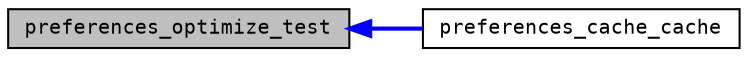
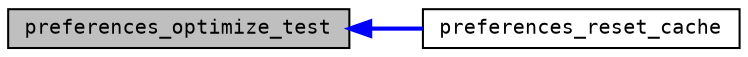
  digraph {
    rankdir=LR
    fontname="DejaVu Sans Mono"
    node [color=black fontname="DejaVu Sans Mono" fontsize=10 shape=record]
    n1 [fillcolor=grey75 fontcolor=black height=0.2 label=preferences_optimize_test style=filled width=0.4]
-   n2 [height=0.2 label=preferences_cache_cache width=0.4]
+   n2 [height=0.2 label=preferences_reset_cache width=0.4]
    n1 -> n2 [color=blue dir=back fontname="DejaVu Sans Mono" fontsize=10 labelfontname=FreeSans labelfontsize=10 style=bold]
  }
